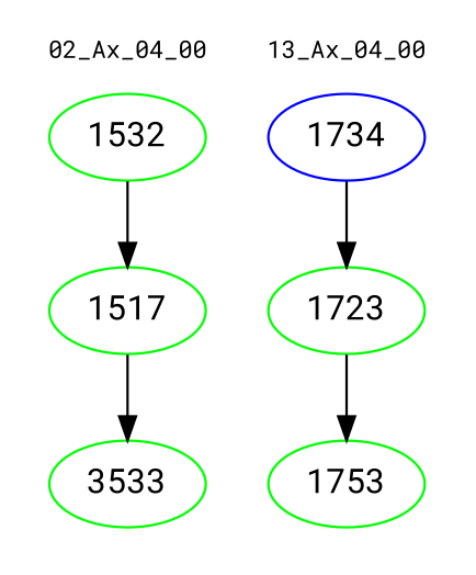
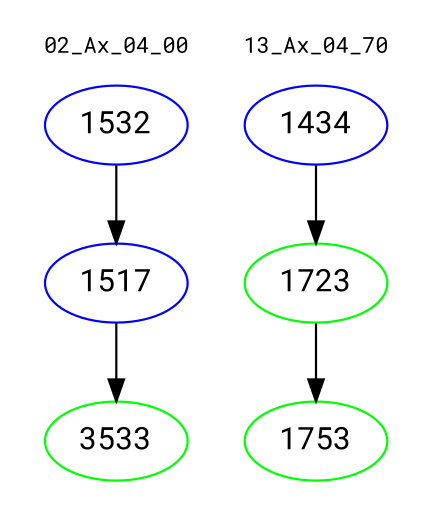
  digraph {
    fontname="Roboto Mono"
    node [color=blue fontname="Roboto Mono"]
    edge [color=black fontname="Roboto Mono"]
-   n1 [color=green label=1532]
-   n2 [color=green label=1517]
+   n1 [label=1532]
+   n2 [label=1517]
    n3 [color=green label=3533]
-   n4 [label=1734]
+   n4 [label=1434]
    n5 [color=green label=1723]
    n6 [color=green label=1753]
    subgraph cluster_1 {
      color=white
      fontsize=10
      label="02_Ax_04_00"
      n1
      n2
      n3
    }
    subgraph cluster_2 {
      color=white
      fontsize=10
-     label="13_Ax_04_00"
+     label="13_Ax_04_70"
      n4
      n5
      n6
    }
    n1 -> n2
    n2 -> n3
    n4 -> n5
    n5 -> n6
  }
